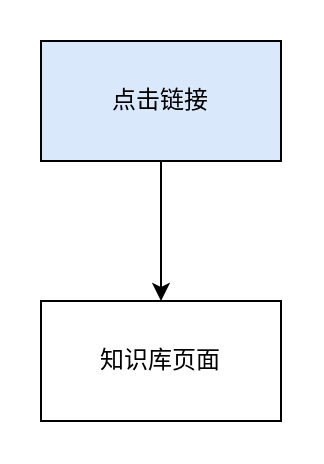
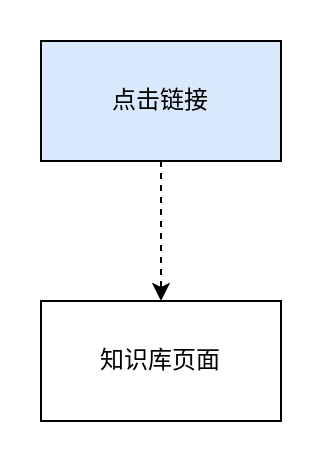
  <mxCell id="0" />
  <mxCell id="1" parent="0" />
- <mxCell id="2" style="edgeStyle=orthogonalEdgeStyle;rounded=0;orthogonalLoop=1;jettySize=auto;html=1;entryX=0.5;entryY=0;entryDx=0;entryDy=0;" edge="1" parent="1" source="3" target="4"><mxGeometry relative="1" as="geometry"><mxPoint x="80" y="150" as="targetPoint" /></mxGeometry></mxCell>
+ <mxCell id="2" style="edgeStyle=orthogonalEdgeStyle;rounded=0;orthogonalLoop=1;jettySize=auto;html=1;entryX=0.5;entryY=0;entryDx=0;entryDy=0;dashed=1;" edge="1" parent="1" source="3" target="4"><mxGeometry relative="1" as="geometry"><mxPoint x="80" y="150" as="targetPoint" /></mxGeometry></mxCell>
  <mxCell id="3" value="点击链接" style="rounded=0;whiteSpace=wrap;html=1;fillColor=#dae8fc;" vertex="1" parent="1"><mxGeometry x="20" y="20" width="120" height="60" as="geometry" /></mxCell>
  <mxCell id="4" value="知识库页面" style="rounded=0;whiteSpace=wrap;html=1;" vertex="1" parent="1"><mxGeometry x="20" y="150" width="120" height="60" as="geometry" /></mxCell>
